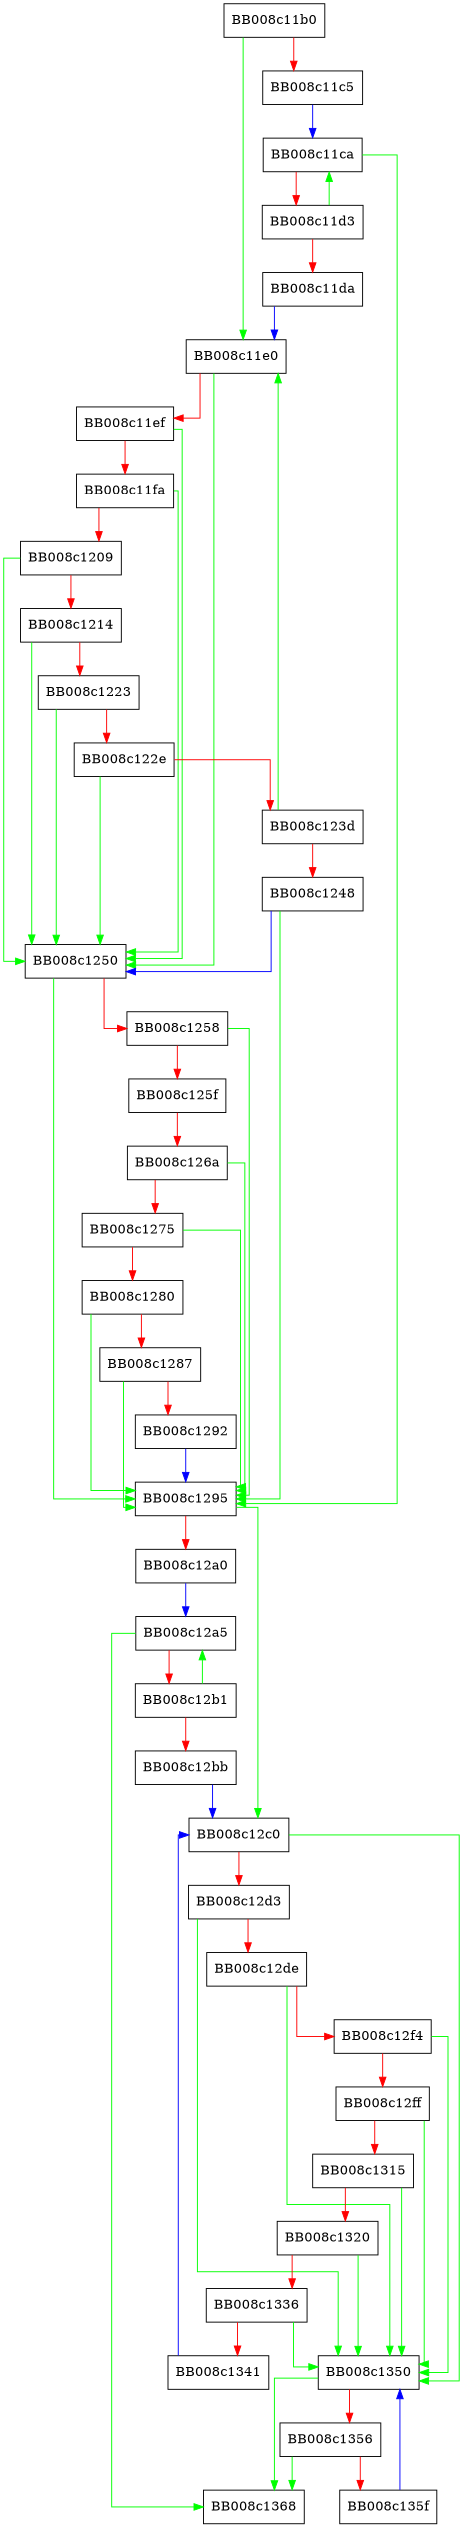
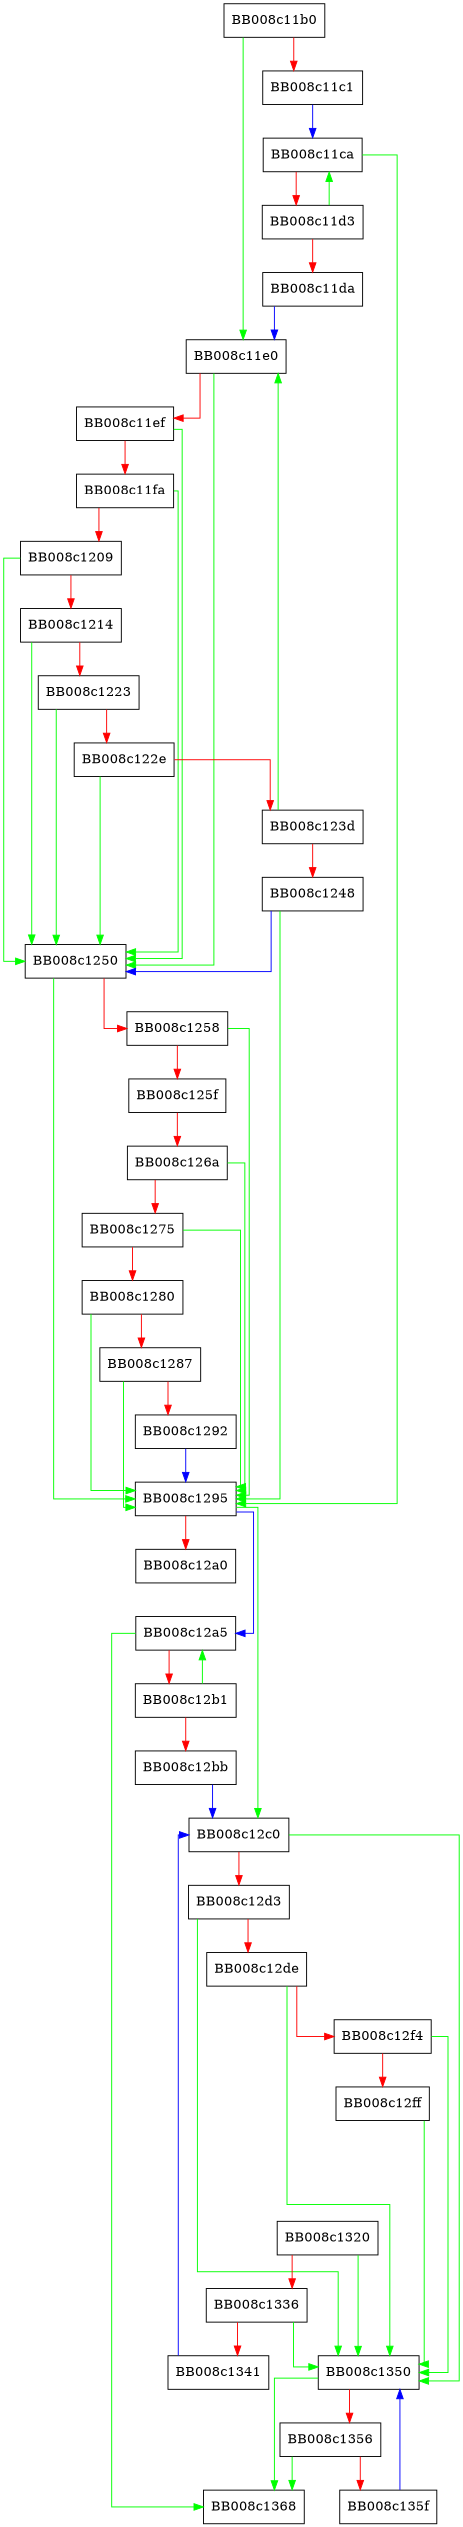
  digraph {
    splines=ortho
    node [shape=box]
    edge [color=green]
    BB008c11b0
    BB008c11e0
-   BB008c11c5
+   BB008c11c5 [label=BB008c11c1]
    BB008c1250
    BB008c11ef
    BB008c11ca
    BB008c1295
    BB008c1258
    BB008c11fa
    BB008c11d3
    BB008c12c0
    BB008c12a0
    BB008c11da
    BB008c1350
    BB008c12d3
    BB008c12a5
    BB008c125f
    BB008c1209
    BB008c1214
    BB008c1223
    BB008c122e
    BB008c123d
    BB008c1248
    BB008c126a
    BB008c1275
    BB008c1280
    BB008c1287
    BB008c1292
    BB008c1368
    BB008c1356
    BB008c12de
    BB008c12b1
    BB008c12bb
    BB008c135f
    BB008c12f4
    BB008c12ff
-   BB008c1315
    BB008c1320
    BB008c1336
    BB008c1341
    BB008c11b0 -> BB008c11e0
    BB008c11b0 -> BB008c11c5 [color=red]
    BB008c11e0 -> BB008c1250
    BB008c11e0 -> BB008c11ef [color=red]
    BB008c11c5 -> BB008c11ca [color=blue]
    BB008c1250 -> BB008c1295
    BB008c1250 -> BB008c1258 [color=red]
    BB008c11ef -> BB008c1250
    BB008c11ef -> BB008c11fa [color=red]
    BB008c11ca -> BB008c1295
    BB008c11ca -> BB008c11d3 [color=red]
    BB008c1295 -> BB008c12c0
    BB008c1295 -> BB008c12a0 [color=red]
    BB008c1258 -> BB008c1295
    BB008c1258 -> BB008c125f [color=red]
    BB008c11fa -> BB008c1250
    BB008c11fa -> BB008c1209 [color=red]
    BB008c11d3 -> BB008c11ca
    BB008c11d3 -> BB008c11da [color=red]
    BB008c12c0 -> BB008c1350
    BB008c12c0 -> BB008c12d3 [color=red]
-   BB008c12a0 -> BB008c12a5 [color=blue]
+   BB008c1295 -> BB008c12a5 [color=blue]
    BB008c11da -> BB008c11e0 [color=blue]
    BB008c1350 -> BB008c1368
    BB008c1350 -> BB008c1356 [color=red]
    BB008c12d3 -> BB008c1350
    BB008c12d3 -> BB008c12de [color=red]
    BB008c12a5 -> BB008c1368
    BB008c12a5 -> BB008c12b1 [color=red]
    BB008c125f -> BB008c126a [color=red]
    BB008c1209 -> BB008c1250
    BB008c1209 -> BB008c1214 [color=red]
    BB008c1214 -> BB008c1250
    BB008c1214 -> BB008c1223 [color=red]
    BB008c1223 -> BB008c1250
    BB008c1223 -> BB008c122e [color=red]
    BB008c122e -> BB008c1250
    BB008c122e -> BB008c123d [color=red]
    BB008c123d -> BB008c11e0
    BB008c123d -> BB008c1248 [color=red]
    BB008c1248 -> BB008c1250 [color=blue]
    BB008c1248 -> BB008c1295
    BB008c126a -> BB008c1295
    BB008c126a -> BB008c1275 [color=red]
    BB008c1275 -> BB008c1295
    BB008c1275 -> BB008c1280 [color=red]
    BB008c1280 -> BB008c1295
    BB008c1280 -> BB008c1287 [color=red]
    BB008c1287 -> BB008c1295
    BB008c1287 -> BB008c1292 [color=red]
    BB008c1292 -> BB008c1295 [color=blue]
    BB008c1356 -> BB008c1368
    BB008c1356 -> BB008c135f [color=red]
    BB008c12de -> BB008c1350
    BB008c12de -> BB008c12f4 [color=red]
    BB008c12b1 -> BB008c12a5
    BB008c12b1 -> BB008c12bb [color=red]
    BB008c12bb -> BB008c12c0 [color=blue]
    BB008c135f -> BB008c1350 [color=blue]
    BB008c12f4 -> BB008c1350
    BB008c12f4 -> BB008c12ff [color=red]
    BB008c12ff -> BB008c1350
-   BB008c12ff -> BB008c1315 [color=red]
-   BB008c1315 -> BB008c1350
-   BB008c1315 -> BB008c1320 [color=red]
    BB008c1320 -> BB008c1350
    BB008c1320 -> BB008c1336 [color=red]
    BB008c1336 -> BB008c1350
    BB008c1336 -> BB008c1341 [color=red]
    BB008c1341 -> BB008c12c0 [color=blue]
  }
